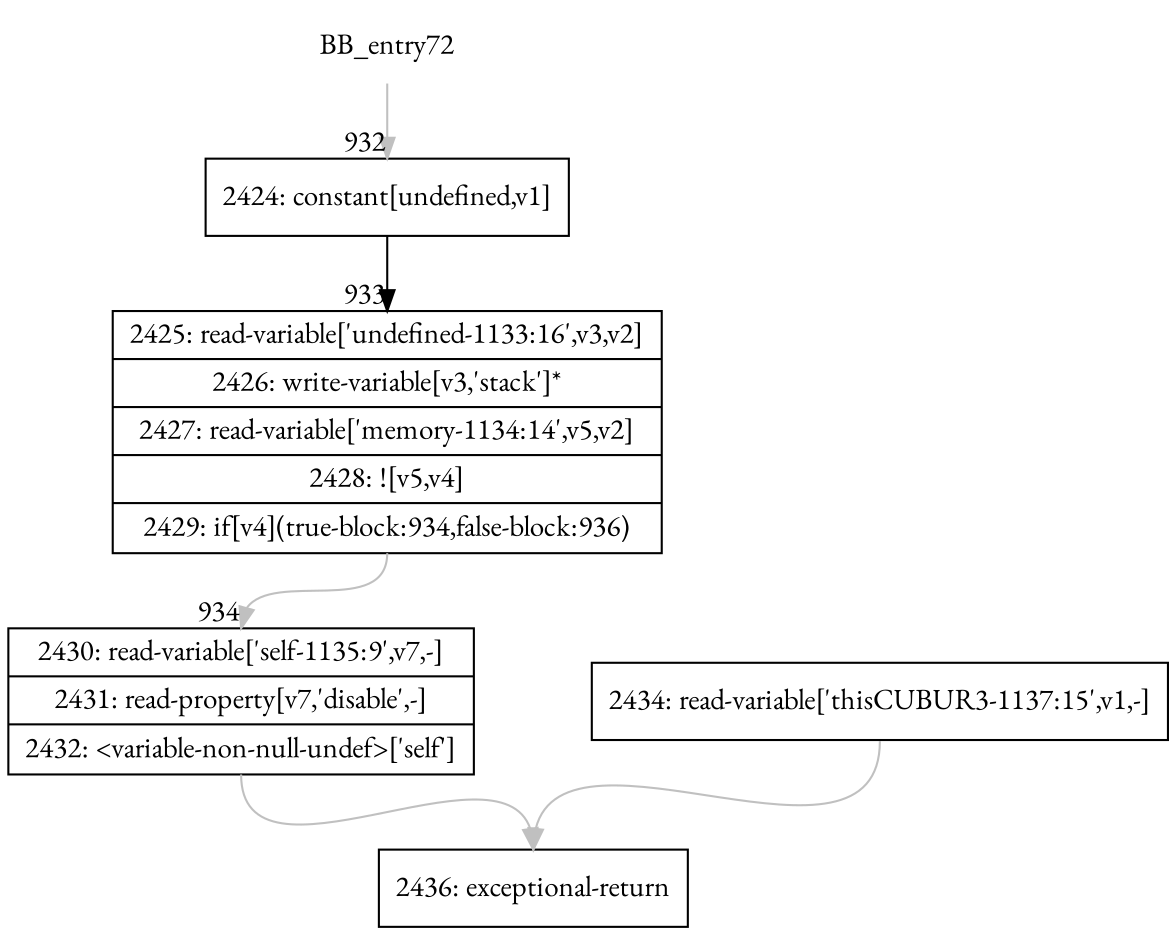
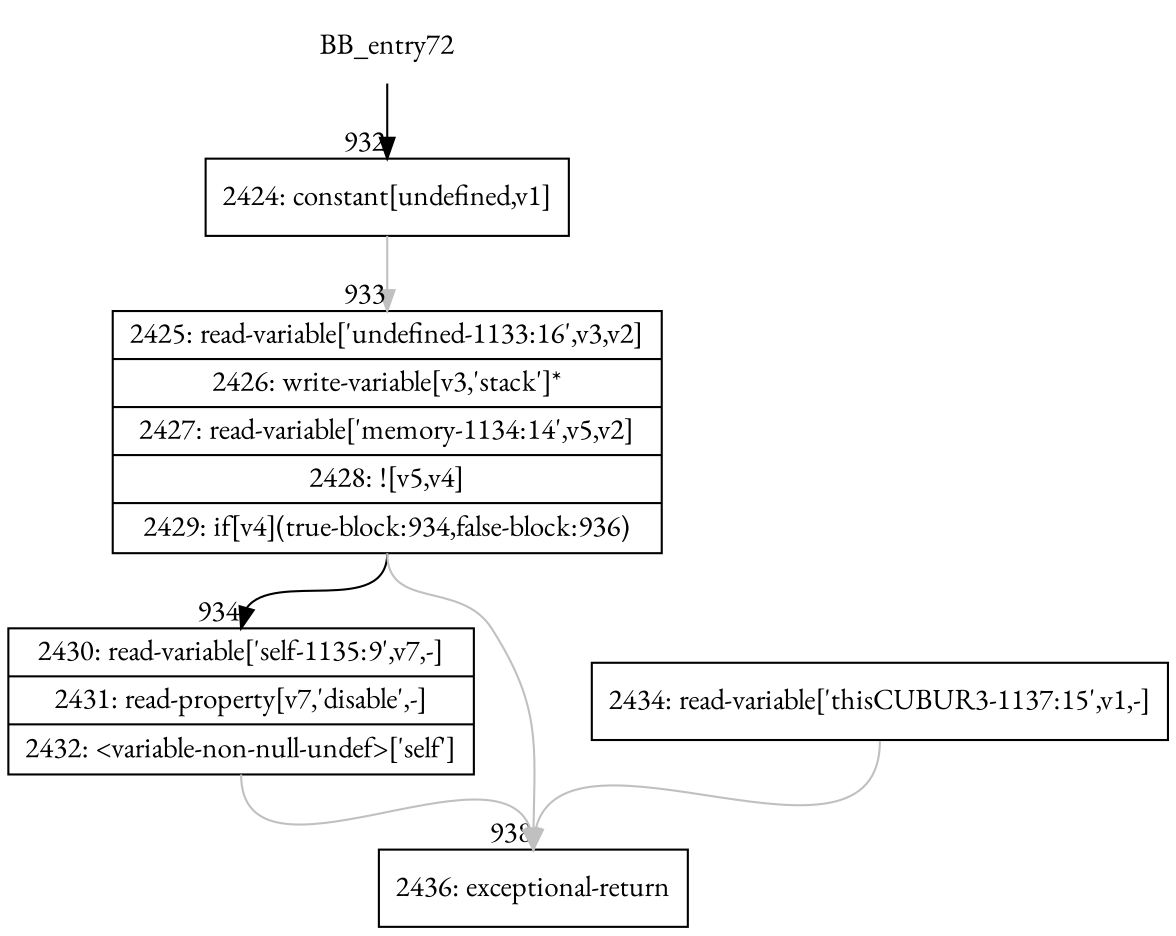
  digraph {
    fontname="EB Garamond"
    rankdir=TD
    node [fontname="EB Garamond" shape=record]
    edge [fontname="EB Garamond" headport=n tailport=s]
    n1 [label=BB_entry72 shape=none]
    n2 [label="{2424: constant[undefined,v1]}"]
    n3 [label="{2425: read-variable['undefined-1133:16',v3,v2]|2426: write-variable[v3,'stack']*|2427: read-variable['memory-1134:14',v5,v2]|2428: ![v5,v4]|2429: if[v4](true-block:934,false-block:936)}"]
    n4 [label="{2430: read-variable['self-1135:9',v7,-]|2431: read-property[v7,'disable',-]|2432: \<variable-non-null-undef\>['self']}"]
    n5 [label="{2436: exceptional-return}"]
    n6 [label="{2434: read-variable['thisCUBUR3-1137:15',v1,-]}"]
-   n1 -> n2 [headlabel="    932" color=gray]
-   n2 -> n3 [headlabel="      933"]
-   n3 -> n4 [headlabel="      934" color=gray]
+   n1 -> n2 [headlabel="    932"]
+   n2 -> n3 [headlabel="      933" color=gray]
+   n3 -> n4 [headlabel="      934"]
+   n3 -> n5 [color=gray headlabel="      938"]
    n4 -> n5 [color=gray]
    n6 -> n5 [color=gray]
  }
